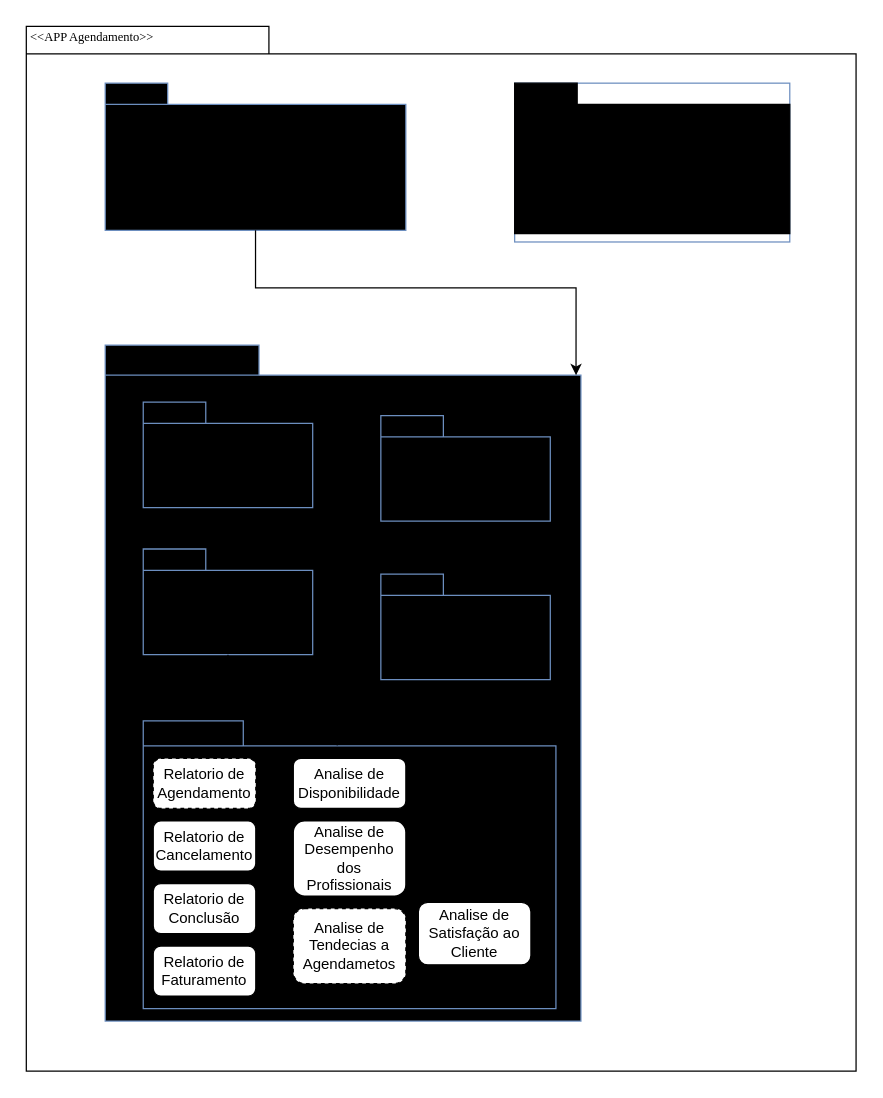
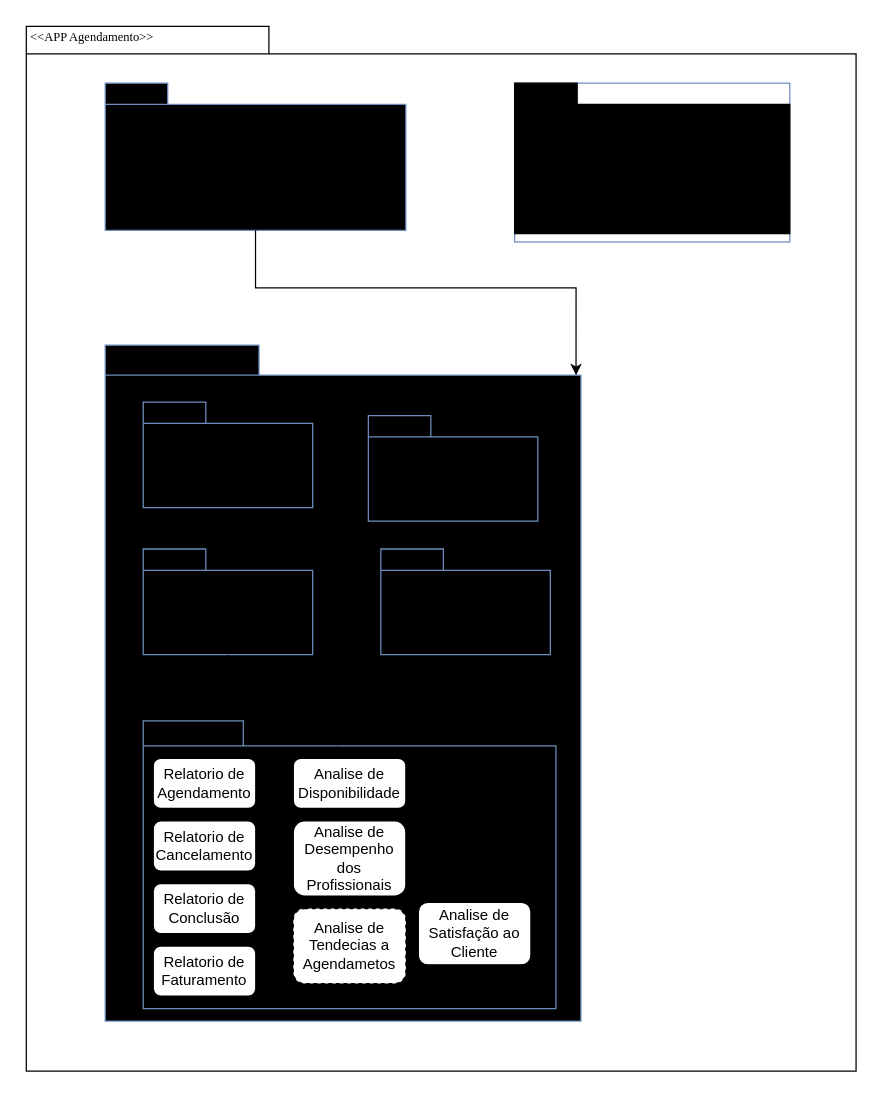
  <mxCell id="0" />
  <mxCell id="1" parent="0" />
  <mxCell id="2" value="" style="shape=folder;fontStyle=1;spacingTop=10;tabWidth=194;tabHeight=22;tabPosition=left;html=1;rounded=0;shadow=0;comic=0;labelBackgroundColor=none;strokeWidth=1;fillColor=none;fontFamily=Verdana;fontSize=10;align=center;" vertex="1" parent="1"><mxGeometry x="20.5" y="20.5" width="663.5" height="835.5" as="geometry" /></mxCell>
  <mxCell id="3" value="" style="group" vertex="1" connectable="0" parent="1"><mxGeometry x="159.5" y="76" width="164.5" height="130" as="geometry" /></mxCell>
  <mxCell id="4" value="Gerenciamento&lt;div&gt;de agendamento&lt;/div&gt;" style="shape=folder;fontStyle=1;spacingTop=10;tabWidth=50;tabHeight=17;tabPosition=left;html=1;rounded=0;shadow=0;comic=0;labelBackgroundColor=none;strokeWidth=1;fontFamily=Verdana;fontSize=10;align=center;fillColor=#dae8fc;strokeColor=#6c8ebf;gradientColor=light-dark(#99CCFF,#EDEDED);" vertex="1" parent="3"><mxGeometry x="-75.92" y="-10" width="240.42" height="117.69" as="geometry" /></mxCell>
  <mxCell id="5" value="" style="group;fillColor=none;strokeColor=#6c8ebf;gradientColor=none;" vertex="1" connectable="0" parent="1"><mxGeometry x="411" y="66" width="220" height="127" as="geometry" /></mxCell>
  <mxCell id="6" value="Gerenciamento&lt;div&gt;de Usuario&lt;/div&gt;" style="shape=folder;fontStyle=1;spacingTop=10;tabWidth=50;tabHeight=17;tabPosition=left;html=1;rounded=0;shadow=0;comic=0;labelBackgroundColor=none;strokeWidth=1;fontFamily=Verdana;fontSize=10;align=center;gradientColor=light-dark(#99CCFF,#EDEDED);" vertex="1" parent="5"><mxGeometry width="220.0" height="120.237" as="geometry" /></mxCell>
  <mxCell id="7" value="" style="shape=folder;fontStyle=1;spacingTop=10;tabWidth=123;tabHeight=24;tabPosition=left;html=1;rounded=0;shadow=0;comic=0;labelBackgroundColor=none;strokeColor=#6c8ebf;strokeWidth=1;fillColor=#dae8fc;fontFamily=Verdana;fontSize=10;align=center;gradientColor=light-dark(#99CCFF,#EDEDED);" vertex="1" parent="1"><mxGeometry x="83.58" y="275.5" width="380.42" height="540.5" as="geometry" /></mxCell>
  <mxCell id="8" value="Serviços" style="shape=folder;fontStyle=1;spacingTop=10;tabWidth=50;tabHeight=17;tabPosition=left;html=1;rounded=0;shadow=0;comic=0;labelBackgroundColor=none;strokeColor=#6c8ebf;strokeWidth=1;fillColor=#dae8fc;fontFamily=Verdana;fontSize=10;align=center;gradientColor=light-dark(#99CCFF,#EDEDED);" vertex="1" parent="1"><mxGeometry x="114" y="321" width="135.5" height="84.5" as="geometry" /></mxCell>
  <mxCell id="9" value="&amp;lt;&amp;lt;APP Agendamento&amp;gt;&amp;gt;" style="text;html=1;align=left;verticalAlign=top;spacingTop=-4;fontSize=10;fontFamily=Verdana" vertex="1" parent="1"><mxGeometry x="21.5" y="20.5" width="130" height="20" as="geometry" /></mxCell>
- <mxCell id="10" value="Funcionarios" style="shape=folder;fontStyle=1;spacingTop=10;tabWidth=50;tabHeight=17;tabPosition=left;html=1;rounded=0;shadow=0;comic=0;labelBackgroundColor=none;strokeColor=#6c8ebf;strokeWidth=1;fillColor=#dae8fc;fontFamily=Verdana;fontSize=10;align=center;gradientColor=light-dark(#99CCFF,#EDEDED);" vertex="1" parent="1"><mxGeometry x="304" y="331.75" width="135.5" height="84.5" as="geometry" /></mxCell>
- <mxCell id="11" value="Notificacoes" style="shape=folder;fontStyle=1;spacingTop=10;tabWidth=50;tabHeight=17;tabPosition=left;html=1;rounded=0;shadow=0;comic=0;labelBackgroundColor=none;strokeColor=#6c8ebf;strokeWidth=1;fillColor=#dae8fc;fontFamily=Verdana;fontSize=10;align=center;gradientColor=light-dark(#99CCFF,#EDEDED);" vertex="1" parent="1"><mxGeometry x="304" y="458.5" width="135.5" height="84.5" as="geometry" /></mxCell>
+ <mxCell id="10" value="Funcionarios" style="shape=folder;fontStyle=1;spacingTop=10;tabWidth=50;tabHeight=17;tabPosition=left;html=1;rounded=0;shadow=0;comic=0;labelBackgroundColor=none;strokeColor=#6c8ebf;strokeWidth=1;fillColor=#dae8fc;fontFamily=Verdana;fontSize=10;align=center;gradientColor=light-dark(#99CCFF,#EDEDED);" vertex="1" parent="1"><mxGeometry x="294" y="331.75" width="135.5" height="84.5" as="geometry" /></mxCell>
+ <mxCell id="11" value="Notificacoes" style="shape=folder;fontStyle=1;spacingTop=10;tabWidth=50;tabHeight=17;tabPosition=left;html=1;rounded=0;shadow=0;comic=0;labelBackgroundColor=none;strokeColor=#6c8ebf;strokeWidth=1;fillColor=#dae8fc;fontFamily=Verdana;fontSize=10;align=center;gradientColor=light-dark(#99CCFF,#EDEDED);" vertex="1" parent="1"><mxGeometry x="304" y="438.5" width="135.5" height="84.5" as="geometry" /></mxCell>
  <mxCell id="12" value="Relatorio&amp;nbsp;&lt;div&gt;e Analise&lt;/div&gt;" style="shape=folder;fontStyle=1;spacingTop=10;tabWidth=50;tabHeight=17;tabPosition=left;html=1;rounded=0;shadow=0;comic=0;labelBackgroundColor=none;strokeColor=#6C8EBF;strokeWidth=1;fillColor=#DAE8FC;fontFamily=Verdana;fontSize=10;align=center;gradientColor=light-dark(#99CCFF,#EDEDED);" vertex="1" parent="1"><mxGeometry x="114" y="438.5" width="135.5" height="84.5" as="geometry" /></mxCell>
  <mxCell id="13" style="edgeStyle=orthogonalEdgeStyle;rounded=0;orthogonalLoop=1;jettySize=auto;html=1;exitX=0.5;exitY=1;exitDx=0;exitDy=0;exitPerimeter=0;entryX=0;entryY=0;entryDx=376.5;entryDy=24;entryPerimeter=0;" edge="1" parent="1" source="4" target="7"><mxGeometry relative="1" as="geometry" /></mxCell>
  <mxCell id="14" value="" style="shape=folder;fontStyle=1;spacingTop=10;tabWidth=80;tabHeight=20;tabPosition=left;html=1;rounded=0;shadow=0;comic=0;labelBackgroundColor=none;strokeWidth=1;fontFamily=Verdana;fontSize=10;align=center;fillColor=light-dark(#1D293B,#1D293B);strokeColor=light-dark(#6C8EBF,#6C8EBF);gradientColor=light-dark(#99CCFF,#EDEDED);" vertex="1" parent="1"><mxGeometry x="114" y="576" width="330" height="230" as="geometry" /></mxCell>
  <mxCell id="15" style="edgeStyle=orthogonalEdgeStyle;rounded=0;orthogonalLoop=1;jettySize=auto;html=1;exitX=0.5;exitY=1;exitDx=0;exitDy=0;exitPerimeter=0;entryX=0;entryY=0;entryDx=155;entryDy=20;entryPerimeter=0;" edge="1" parent="1" source="12" target="14"><mxGeometry relative="1" as="geometry" /></mxCell>
- <mxCell id="16" value="Relatorio de Agendamento" style="rounded=1;whiteSpace=wrap;html=1;fillColor=light-dark(#FFFFFF,#1D293B);dashed=1;" vertex="1" parent="1"><mxGeometry x="122" y="606" width="82" height="40" as="geometry" /></mxCell>
+ <mxCell id="16" value="Relatorio de Agendamento" style="rounded=1;whiteSpace=wrap;html=1;fillColor=light-dark(#FFFFFF,#1D293B);" vertex="1" parent="1"><mxGeometry x="122" y="606" width="82" height="40" as="geometry" /></mxCell>
  <mxCell id="17" value="Relatorio de Cancelamento&lt;span style=&quot;color: rgba(0, 0, 0, 0); font-family: monospace; font-size: 0px; text-align: start; text-wrap-mode: nowrap;&quot;&gt;%3CmxGraphModel%3E%3Croot%3E%3CmxCell%20id%3D%220%22%2F%3E%3CmxCell%20id%3D%221%22%20parent%3D%220%22%2F%3E%3CmxCell%20id%3D%222%22%20value%3D%22Relatorio%20Agendamento%22%20style%3D%22rounded%3D1%3BwhiteSpace%3Dwrap%3Bhtml%3D1%3BfillColor%3Dlight-dark(%23FFFFFF%2C%231D293B)%3B%22%20vertex%3D%221%22%20parent%3D%221%22%3E%3CmxGeometry%20x%3D%22428%22%20y%3D%22700%22%20width%3D%2282%22%20height%3D%2240%22%20as%3D%22geometry%22%2F%3E%3C%2FmxCell%3E%3C%2Froot%3E%3C%2FmxGraphModel%3E&lt;/span&gt;" style="rounded=1;whiteSpace=wrap;html=1;fillColor=light-dark(#FFFFFF,#1D293B);" vertex="1" parent="1"><mxGeometry x="122" y="656" width="82" height="40" as="geometry" /></mxCell>
  <mxCell id="18" value="Relatorio de Conclusão&lt;span style=&quot;color: rgba(0, 0, 0, 0); font-family: monospace; font-size: 0px; text-align: start; text-wrap-mode: nowrap;&quot;&gt;&lt;span style=&quot;color: rgba(0, 0, 0, 0);&quot;&gt;%3CmxGraphModel%3E%3Croot%3E%3CmxCell%20id%3D%220%22%2F%3E%3CmxCell%20id%3D%221%22%20parent%3D%220%22%2F%3E%3CmxCell%20id%3D%222%22%20value%3D%22Relatorio%20de%20Cancelamento%26lt%3Bspan%20style%3D%26quot%3Bcolor%3A%20rgba(0%2C%200%2C%200%2C%200)%3B%20font-family%3A%20monospace%3B%20font-size%3A%200px%3B%20text-align%3A%20start%3B%20text-wrap-mode%3A%20nowrap%3B%26quot%3B%26gt%3B%253CmxGraphModel%253E%253Croot%253E%253CmxCell%2520id%253D%25220%2522%252F%253E%253CmxCell%2520id%253D%25221%2522%2520parent%253D%25220%2522%252F%253E%253CmxCell%2520id%253D%25222%2522%2520value%253D%2522Relatorio%2520Agendamento%2522%2520style%253D%2522rounded%253D1%253BwhiteSpace%253Dwrap%253Bhtml%253D1%253BfillColor%253Dlight-dark(%2523FFFFFF%252C%25231D293B)%253B%2522%2520vertex%253D%25221%2522%2520parent%253D%25221%2522%253E%253CmxGeometry%2520x%253D%2522428%2522%2520y%253D%2522700%2522%2520width%253D%252282%2522%2520height%253D%252240%2522%2520as%253D%2522geometry%2522%252F%253E%253C%252FmxCell%253E%253C%252Froot%253E%253C%252FmxGraphModel%253E%26lt%3B%2Fspan%26gt%3B%22%20style%3D%22rounded%3D1%3BwhiteSpace%3Dwrap%3Bhtml%3D1%3BfillColor%3Dlight-dark(%23FFFFFF%2C%231D293B)%3B%22%20vertex%3D%221%22%20parent%3D%221%22%3E%3CmxGeometry%20x%3D%22428%22%20y%3D%22750%22%20width%3D%2282%22%20height%3D%2240%22%20as%3D%22geometry%22%2F%3E%3C%2FmxCell%3E%3C%2Froot%3E%3C%2FmxGraphModel%3E&lt;/span&gt;%3CmxGraphModel%3E%3Croot%3E%3CmxCell%20id%3D%220%22%2F%3E%3CmxCell%20id%3D%221%22%20parent%3D%220%22%2F%3E%3CmxCell%20id%3D%222%22%20value%3D%22Relatorio%20Agendamento%22%20style%3D%22rounded%3D1%3BwhiteSpace%3Dwrap%3Bhtml%3D1%3BfillColor%3Dlight-dark(%23FFFFFF%2C%231D293B)%3B%22%20vertex%3D%221%22%20parent%3D%221%22%3E%3CmxGeometry%20x%3D%22428%22%20y%3D%22700%22%20width%3D%2282%22%20height%3D%2240%22%20as%3D%22geometry%22%2F%3E%3C%2FmxCell%3E%3C%2Froot%3E%3C%2FmxGraphModel%3E&lt;/span&gt;" style="rounded=1;whiteSpace=wrap;html=1;fillColor=light-dark(#FFFFFF,#1D293B);" vertex="1" parent="1"><mxGeometry x="122" y="706" width="82" height="40" as="geometry" /></mxCell>
  <mxCell id="19" value="Relatorio de Faturamento&lt;span style=&quot;color: rgba(0, 0, 0, 0); font-family: monospace; font-size: 0px; text-align: start; text-wrap-mode: nowrap;&quot;&gt;&lt;span style=&quot;color: rgba(0, 0, 0, 0);&quot;&gt;%3CmxGraphModel%3E%3Croot%3E%3CmxCell%20id%3D%220%22%2F%3E%3CmxCell%20id%3D%221%22%20parent%3D%220%22%2F%3E%3CmxCell%20id%3D%222%22%20value%3D%22Relatorio%20de%20Cancelamento%26lt%3Bspan%20style%3D%26quot%3Bcolor%3A%20rgba(0%2C%200%2C%200%2C%200)%3B%20font-family%3A%20monospace%3B%20font-size%3A%200px%3B%20text-align%3A%20start%3B%20text-wrap-mode%3A%20nowrap%3B%26quot%3B%26gt%3B%253CmxGraphModel%253E%253Croot%253E%253CmxCell%2520id%253D%25220%2522%252F%253E%253CmxCell%2520id%253D%25221%2522%2520parent%253D%25220%2522%252F%253E%253CmxCell%2520id%253D%25222%2522%2520value%253D%2522Relatorio%2520Agendamento%2522%2520style%253D%2522rounded%253D1%253BwhiteSpace%253Dwrap%253Bhtml%253D1%253BfillColor%253Dlight-dark(%2523FFFFFF%252C%25231D293B)%253B%2522%2520vertex%253D%25221%2522%2520parent%253D%25221%2522%253E%253CmxGeometry%2520x%253D%2522428%2522%2520y%253D%2522700%2522%2520width%253D%252282%2522%2520height%253D%252240%2522%2520as%253D%2522geometry%2522%252F%253E%253C%252FmxCell%253E%253C%252Froot%253E%253C%252FmxGraphModel%253E%26lt%3B%2Fspan%26gt%3B%22%20style%3D%22rounded%3D1%3BwhiteSpace%3Dwrap%3Bhtml%3D1%3BfillColor%3Dlight-dark(%23FFFFFF%2C%231D293B)%3B%22%20vertex%3D%221%22%20parent%3D%221%22%3E%3CmxGeometry%20x%3D%22428%22%20y%3D%22750%22%20width%3D%2282%22%20height%3D%2240%22%20as%3D%22geometry%22%2F%3E%3C%2FmxCell%3E%3C%2Froot%3E%3C%2FmxGraphModel%3E&lt;/span&gt;%3CmxGraphModel%3E%3Croot%3E%3CmxCell%20id%3D%220%22%2F%3E%3CmxCell%20id%3D%221%22%20parent%3D%220%22%2F%3E%3CmxCell%20id%3D%222%22%20value%3D%22Relatorio%20Agendamento%22%20style%3D%22rounded%3D1%3BwhiteSpace%3Dwrap%3Bhtml%3D1%3BfillColor%3Dlight-dark(%23FFFFFF%2C%231D293B)%3B%22%20vertex%3D%221%22%20parent%3D%221%22%3E%3CmxGeometry%20x%3D%22428%22%20y%3D%22700%22%20width%3D%2282%22%20height%3D%2240%22%20as%3D%22geometry%22%2F%3E%3C%2FmxCell%3E%3C%2Froot%3E%3C%2FmxGraphModel%3E&lt;/span&gt;" style="rounded=1;whiteSpace=wrap;html=1;fillColor=light-dark(#FFFFFF,#1D293B);" vertex="1" parent="1"><mxGeometry x="122" y="756" width="82" height="40" as="geometry" /></mxCell>
  <mxCell id="20" value="Analise de Disponibilidade" style="rounded=1;whiteSpace=wrap;html=1;fillColor=light-dark(#FFFFFF,#1D293B);" vertex="1" parent="1"><mxGeometry x="234" y="606" width="90" height="40" as="geometry" /></mxCell>
  <mxCell id="21" value="Analise de Desempenho dos Profissionais" style="rounded=1;whiteSpace=wrap;html=1;fillColor=light-dark(#FFFFFF,#1D293B);" vertex="1" parent="1"><mxGeometry x="234" y="656" width="90" height="60" as="geometry" /></mxCell>
  <mxCell id="22" value="Analise de Tendecias a Agendametos" style="rounded=1;whiteSpace=wrap;html=1;fillColor=light-dark(#FFFFFF,#1D293B);dashed=1;" vertex="1" parent="1"><mxGeometry x="234" y="726" width="90" height="60" as="geometry" /></mxCell>
  <mxCell id="23" value="Analise de Satisfação ao Cliente" style="rounded=1;whiteSpace=wrap;html=1;fillColor=light-dark(#FFFFFF,#1D293B);" vertex="1" parent="1"><mxGeometry x="334" y="721" width="90" height="50" as="geometry" /></mxCell>
